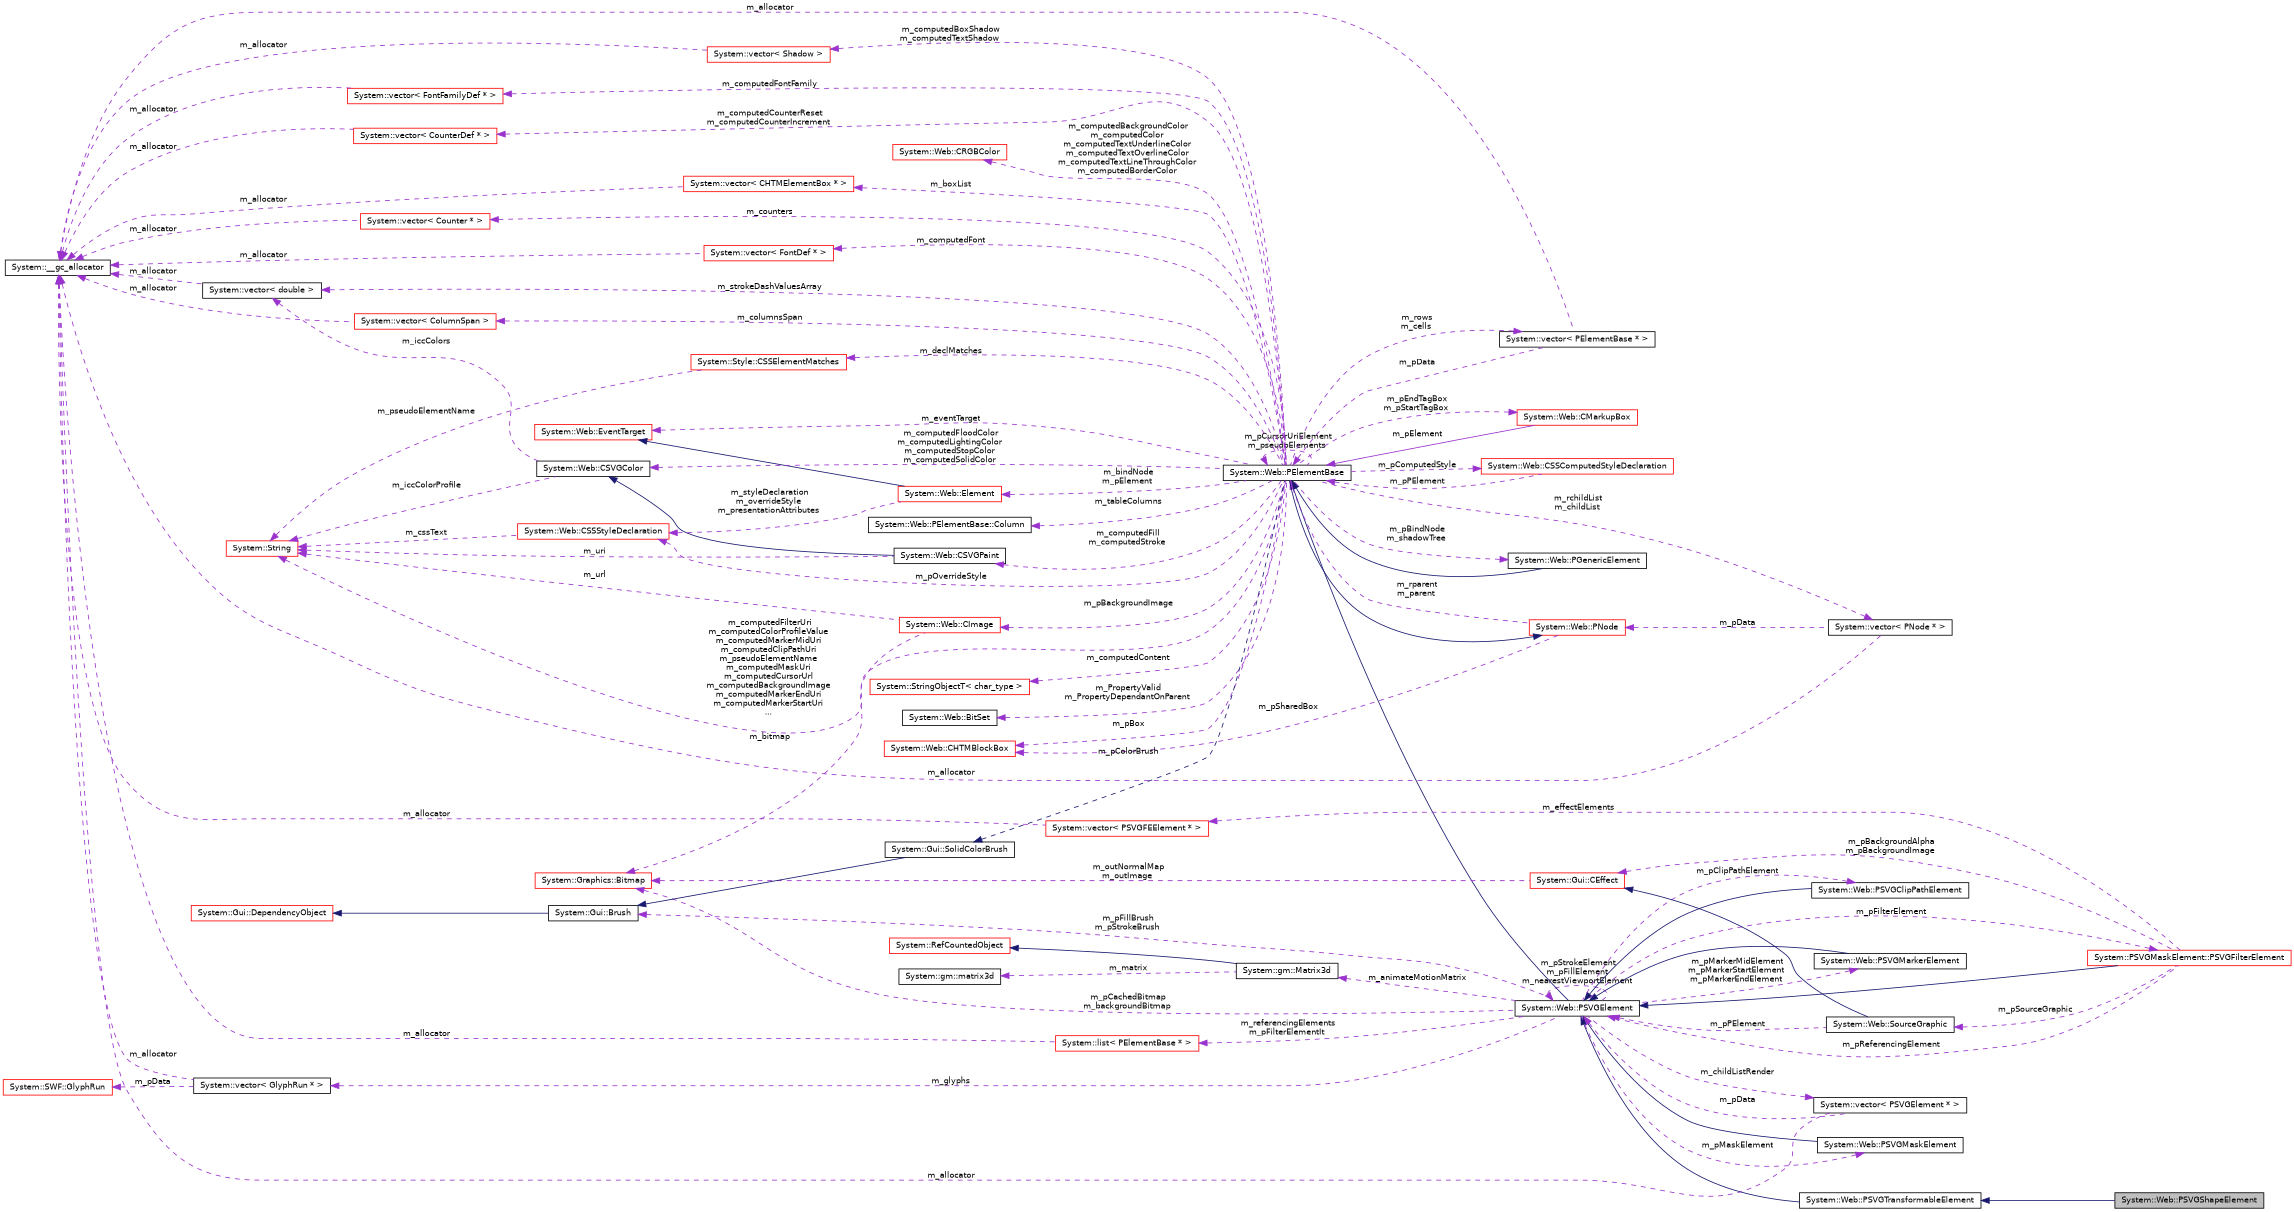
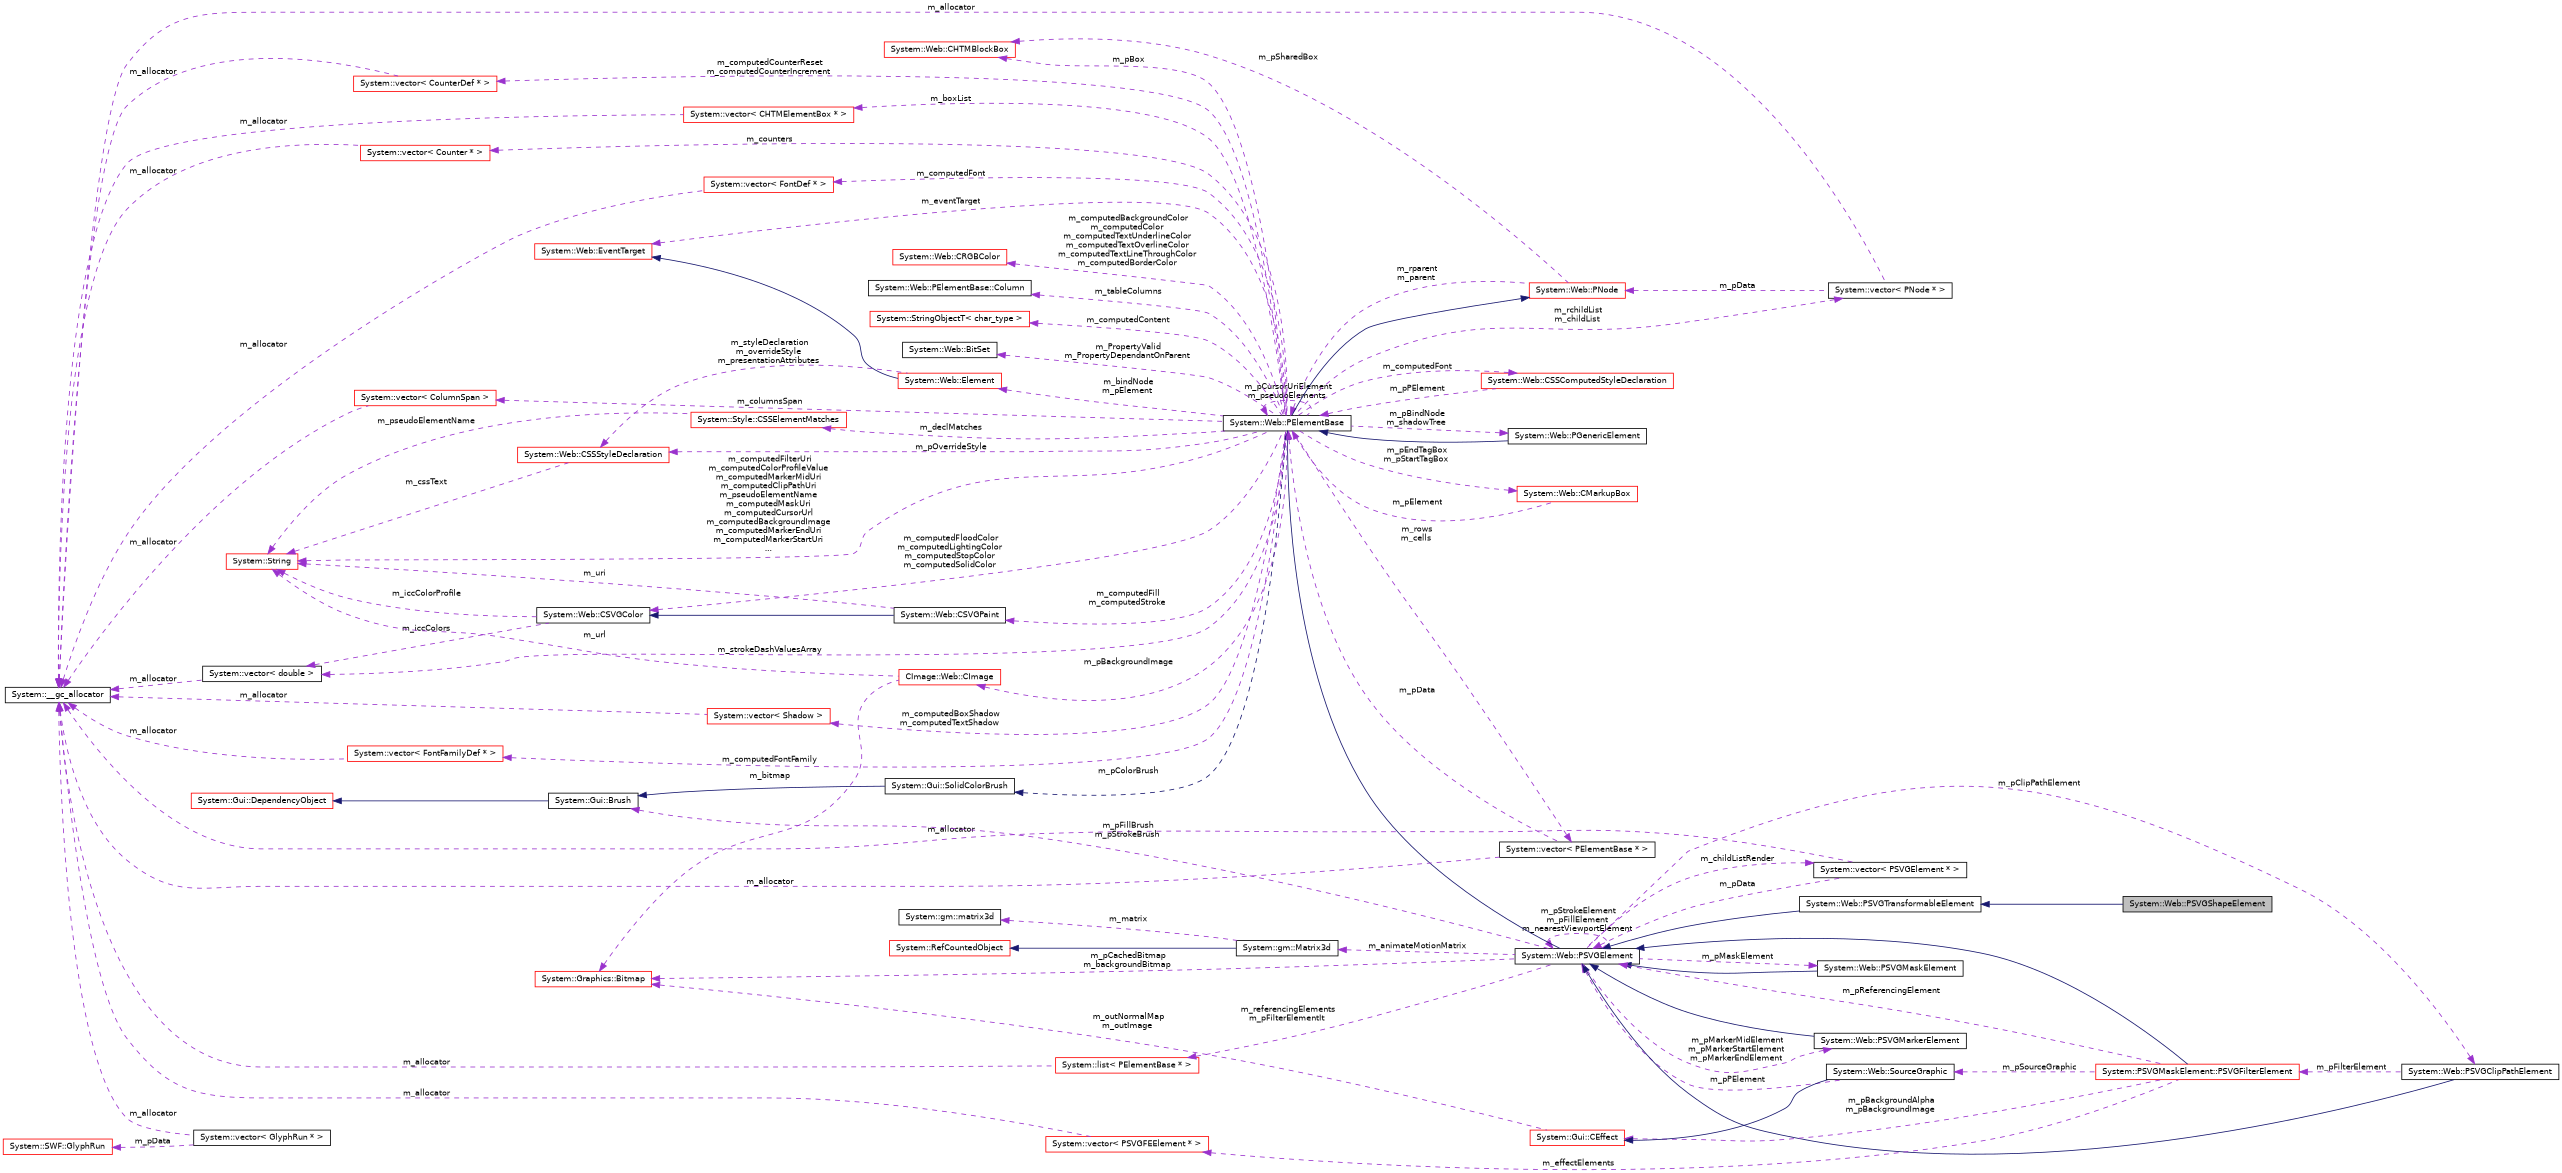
  digraph {
    rankdir=LR
    node [color=red fillcolor=white fontname=Helvetica fontsize=10 shape=record style=filled]
    edge [color=darkorchid3 dir=back fontname=Helvetica fontsize=10 labelfontname=Helvetica labelfontsize=10 style=dashed]
    n1 [color=black fillcolor=grey75 fontcolor=black height=0.2 label="System::Web::PSVGShapeElement" width=0.4]
    n2 [color=black height=0.2 label="System::Web::PSVGTransformableElement" width=0.4]
    n3 [color=black height=0.2 label="System::Web::PSVGElement" width=0.4]
    n4 [color=black height=0.2 label="System::Web::PSVGMaskElement" width=0.4]
    n5 [height=0.2 label="System::PSVGMaskElement::PSVGFilterElement" width=0.4]
    n6 [color=black height=0.2 label="System::Web::SourceGraphic" width=0.4]
    n7 [color=black height=0.2 label="System::Web::PSVGMarkerElement" width=0.4]
    n8 [color=black height=0.2 label="System::Web::PSVGClipPathElement" width=0.4]
    n9 [color=black height=0.2 label="System::vector\< PSVGElement * \>" width=0.4]
    n10 [color=black height=0.2 label="System::Web::PElementBase" width=0.4]
    n11 [height=0.2 label="System::Web::PNode" width=0.4]
    n12 [height=0.2 label="System::Web::CMarkupBox" width=0.4]
    n13 [color=black height=0.2 label="System::vector\< PElementBase * \>" width=0.4]
    n14 [height=0.2 label="System::Web::CSSComputedStyleDeclaration" width=0.4]
    n15 [color=black height=0.2 label="System::Web::PGenericElement" width=0.4]
    n16 [color=black height=0.2 label="System::vector\< PNode * \>" width=0.4]
    n17 [height=0.2 label="System::Web::CHTMBlockBox" width=0.4]
    n18 [height=0.2 label="System::Web::EventTarget" width=0.4]
    n19 [height=0.2 label="System::Web::Element" width=0.4]
    n20 [height=0.2 label="System::Web::CRGBColor" width=0.4]
    n21 [height=0.2 label="System::vector\< CounterDef * \>" width=0.4]
    n22 [color=black height=0.2 label="System::__gc_allocator" width=0.4]
    n23 [height=0.2 label="System::vector\< CHTMElementBox * \>" width=0.4]
    n24 [height=0.2 label="System::vector\< Counter * \>" width=0.4]
    n25 [color=black height=0.2 label="System::vector\< double \>" width=0.4]
    n26 [height=0.2 label="System::vector\< FontDef * \>" width=0.4]
    n27 [height=0.2 label="System::vector\< ColumnSpan \>" width=0.4]
    n28 [height=0.2 label="System::vector\< Shadow \>" width=0.4]
    n29 [height=0.2 label="System::vector\< FontFamilyDef * \>" width=0.4]
    n30 [color=black height=0.2 label="System::vector\< GlyphRun * \>" width=0.4]
    n31 [height=0.2 label="System::vector\< PSVGFEElement * \>" width=0.4]
    n32 [height=0.2 label="System::list\< PElementBase * \>" width=0.4]
    n33 [color=black height=0.2 label="System::Web::CSVGColor" width=0.4]
    n34 [color=black height=0.2 label="System::Web::PElementBase::Column" width=0.4]
-   n35 [height=0.2 label="System::Web::CImage" width=0.4]
+   n35 [height=0.2 label="CImage::Web::CImage" width=0.4]
    n36 [height=0.2 label="System::String" width=0.4]
    n37 [color=black height=0.2 label="System::Web::CSVGPaint" width=0.4]
    n38 [height=0.2 label="System::Web::CSSStyleDeclaration" width=0.4]
    n39 [height=0.2 label="System::Style::CSSElementMatches" width=0.4]
    n40 [height=0.2 label="System::Graphics::Bitmap" width=0.4]
    n41 [height=0.2 label="System::Gui::CEffect" width=0.4]
    n42 [height=0.2 label="System::StringObjectT\< char_type \>" width=0.4]
    n43 [color=black height=0.2 label="System::Web::BitSet" width=0.4]
    n44 [color=black height=0.2 label="System::Gui::SolidColorBrush" width=0.4]
    n45 [color=black height=0.2 label="System::Gui::Brush" width=0.4]
    n46 [height=0.2 label="System::Gui::DependencyObject" width=0.4]
    n47 [height=0.2 label="System::SWF::GlyphRun" width=0.4]
    n48 [color=black height=0.2 label="System::gm::Matrix3d" width=0.4]
    n49 [height=0.2 label="System::RefCountedObject" width=0.4]
    n50 [color=black height=0.2 label="System::gm::matrix3d" width=0.4]
    n2 -> n1 [color=midnightblue style=solid]
    n3 -> n2 [color=midnightblue style=solid]
    n3 -> n3 [label=" m_pStrokeElement\nm_pFillElement\nm_nearestViewportElement"]
    n3 -> n4 [color=midnightblue style=solid]
    n3 -> n5 [color=midnightblue style=solid]
    n3 -> n5 [label=" m_pReferencingElement"]
    n3 -> n6 [label=" m_pPElement"]
    n3 -> n7 [color=midnightblue style=solid]
    n3 -> n8 [color=midnightblue style=solid]
    n3 -> n9 [label=" m_pData"]
    n4 -> n3 [label=" m_pMaskElement"]
-   n5 -> n3 [label=" m_pFilterElement"]
+   n5 -> n8 [label=" m_pFilterElement"]
    n6 -> n5 [label=" m_pSourceGraphic"]
    n7 -> n3 [label=" m_pMarkerMidElement\nm_pMarkerStartElement\nm_pMarkerEndElement"]
    n8 -> n3 [label=" m_pClipPathElement"]
    n9 -> n3 [label=" m_childListRender"]
    n10 -> n3 [color=midnightblue style=solid]
    n10 -> n10 [label=" m_pCursorUriElement\nm_pseudoElements"]
    n10 -> n11 [label=" m_rparent\nm_parent"]
-   n10 -> n12 [label=" m_pElement" style=solid]
+   n10 -> n12 [label=" m_pElement"]
    n10 -> n13 [label=" m_pData"]
    n10 -> n14 [label=" m_pPElement"]
    n10 -> n15 [color=midnightblue style=solid]
    n11 -> n10 [color=midnightblue style=solid]
    n11 -> n16 [label=" m_pData"]
    n12 -> n10 [label=" m_pEndTagBox\nm_pStartTagBox"]
    n13 -> n10 [label=" m_rows\nm_cells"]
-   n14 -> n10 [label=" m_pComputedStyle"]
+   n14 -> n10 [label=" m_computedFont"]
    n15 -> n10 [label=" m_pBindNode\nm_shadowTree"]
    n16 -> n10 [label=" m_rchildList\nm_childList"]
    n17 -> n10 [label=" m_pBox"]
    n17 -> n11 [label=" m_pSharedBox"]
    n18 -> n10 [label=" m_eventTarget"]
    n18 -> n19 [color=midnightblue style=solid]
    n19 -> n10 [label=" m_bindNode\nm_pElement"]
    n20 -> n10 [label=" m_computedBackgroundColor\nm_computedColor\nm_computedTextUnderlineColor\nm_computedTextOverlineColor\nm_computedTextLineThroughColor\nm_computedBorderColor"]
    n21 -> n10 [label=" m_computedCounterReset\nm_computedCounterIncrement"]
    n22 -> n9 [label=" m_allocator"]
    n22 -> n13 [label=" m_allocator"]
    n22 -> n16 [label=" m_allocator"]
    n22 -> n21 [label=" m_allocator"]
    n22 -> n23 [label=" m_allocator"]
    n22 -> n24 [label=" m_allocator"]
    n22 -> n25 [label=" m_allocator"]
    n22 -> n26 [label=" m_allocator"]
    n22 -> n27 [label=" m_allocator"]
    n22 -> n28 [label=" m_allocator"]
    n22 -> n29 [label=" m_allocator"]
    n22 -> n30 [label=" m_allocator"]
    n22 -> n31 [label=" m_allocator"]
    n22 -> n32 [label=" m_allocator"]
    n23 -> n10 [label=" m_boxList"]
    n24 -> n10 [label=" m_counters"]
    n25 -> n10 [label=" m_strokeDashValuesArray"]
    n25 -> n33 [label=" m_iccColors"]
    n26 -> n10 [label=" m_computedFont"]
    n27 -> n10 [label=" m_columnsSpan"]
    n28 -> n10 [label=" m_computedBoxShadow\nm_computedTextShadow"]
    n29 -> n10 [label=" m_computedFontFamily"]
-   n30 -> n3 [label=" m_glyphs"]
    n31 -> n5 [label=" m_effectElements"]
    n32 -> n3 [label=" m_referencingElements\nm_pFilterElementIt"]
    n33 -> n10 [label=" m_computedFloodColor\nm_computedLightingColor\nm_computedStopColor\nm_computedSolidColor"]
    n33 -> n37 [color=midnightblue style=solid]
    n34 -> n10 [label=" m_tableColumns"]
    n35 -> n10 [label=" m_pBackgroundImage"]
    n36 -> n10 [label=" m_computedFilterUri\nm_computedColorProfileValue\nm_computedMarkerMidUri\nm_computedClipPathUri\nm_pseudoElementName\nm_computedMaskUri\nm_computedCursorUrl\nm_computedBackgroundImage\nm_computedMarkerEndUri\nm_computedMarkerStartUri\n..."]
    n36 -> n33 [label=" m_iccColorProfile"]
    n36 -> n35 [label=" m_url"]
    n36 -> n37 [label=" m_uri"]
    n36 -> n38 [label=" m_cssText"]
    n36 -> n39 [label=" m_pseudoElementName"]
    n37 -> n10 [label=" m_computedFill\nm_computedStroke"]
    n38 -> n10 [label=" m_pOverrideStyle"]
    n38 -> n19 [label=" m_styleDeclaration\nm_overrideStyle\nm_presentationAttributes"]
    n39 -> n10 [label=" m_declMatches"]
    n40 -> n3 [label=" m_pCachedBitmap\nm_backgroundBitmap"]
    n40 -> n35 [label=" m_bitmap"]
    n40 -> n41 [label=" m_outNormalMap\nm_outImage"]
    n41 -> n5 [label=" m_pBackgroundAlpha\nm_pBackgroundImage"]
    n41 -> n6 [color=midnightblue style=solid]
    n42 -> n10 [label=" m_computedContent"]
    n43 -> n10 [label=" m_PropertyValid\nm_PropertyDependantOnParent"]
    n44 -> n10 [color=midnightblue label=" m_pColorBrush"]
    n45 -> n3 [label=" m_pFillBrush\nm_pStrokeBrush"]
    n45 -> n44 [color=midnightblue style=solid]
    n46 -> n45 [color=midnightblue style=solid]
    n47 -> n30 [label=" m_pData"]
    n48 -> n3 [label=" m_animateMotionMatrix"]
    n49 -> n48 [color=midnightblue style=solid]
    n50 -> n48 [label=" m_matrix"]
  }
